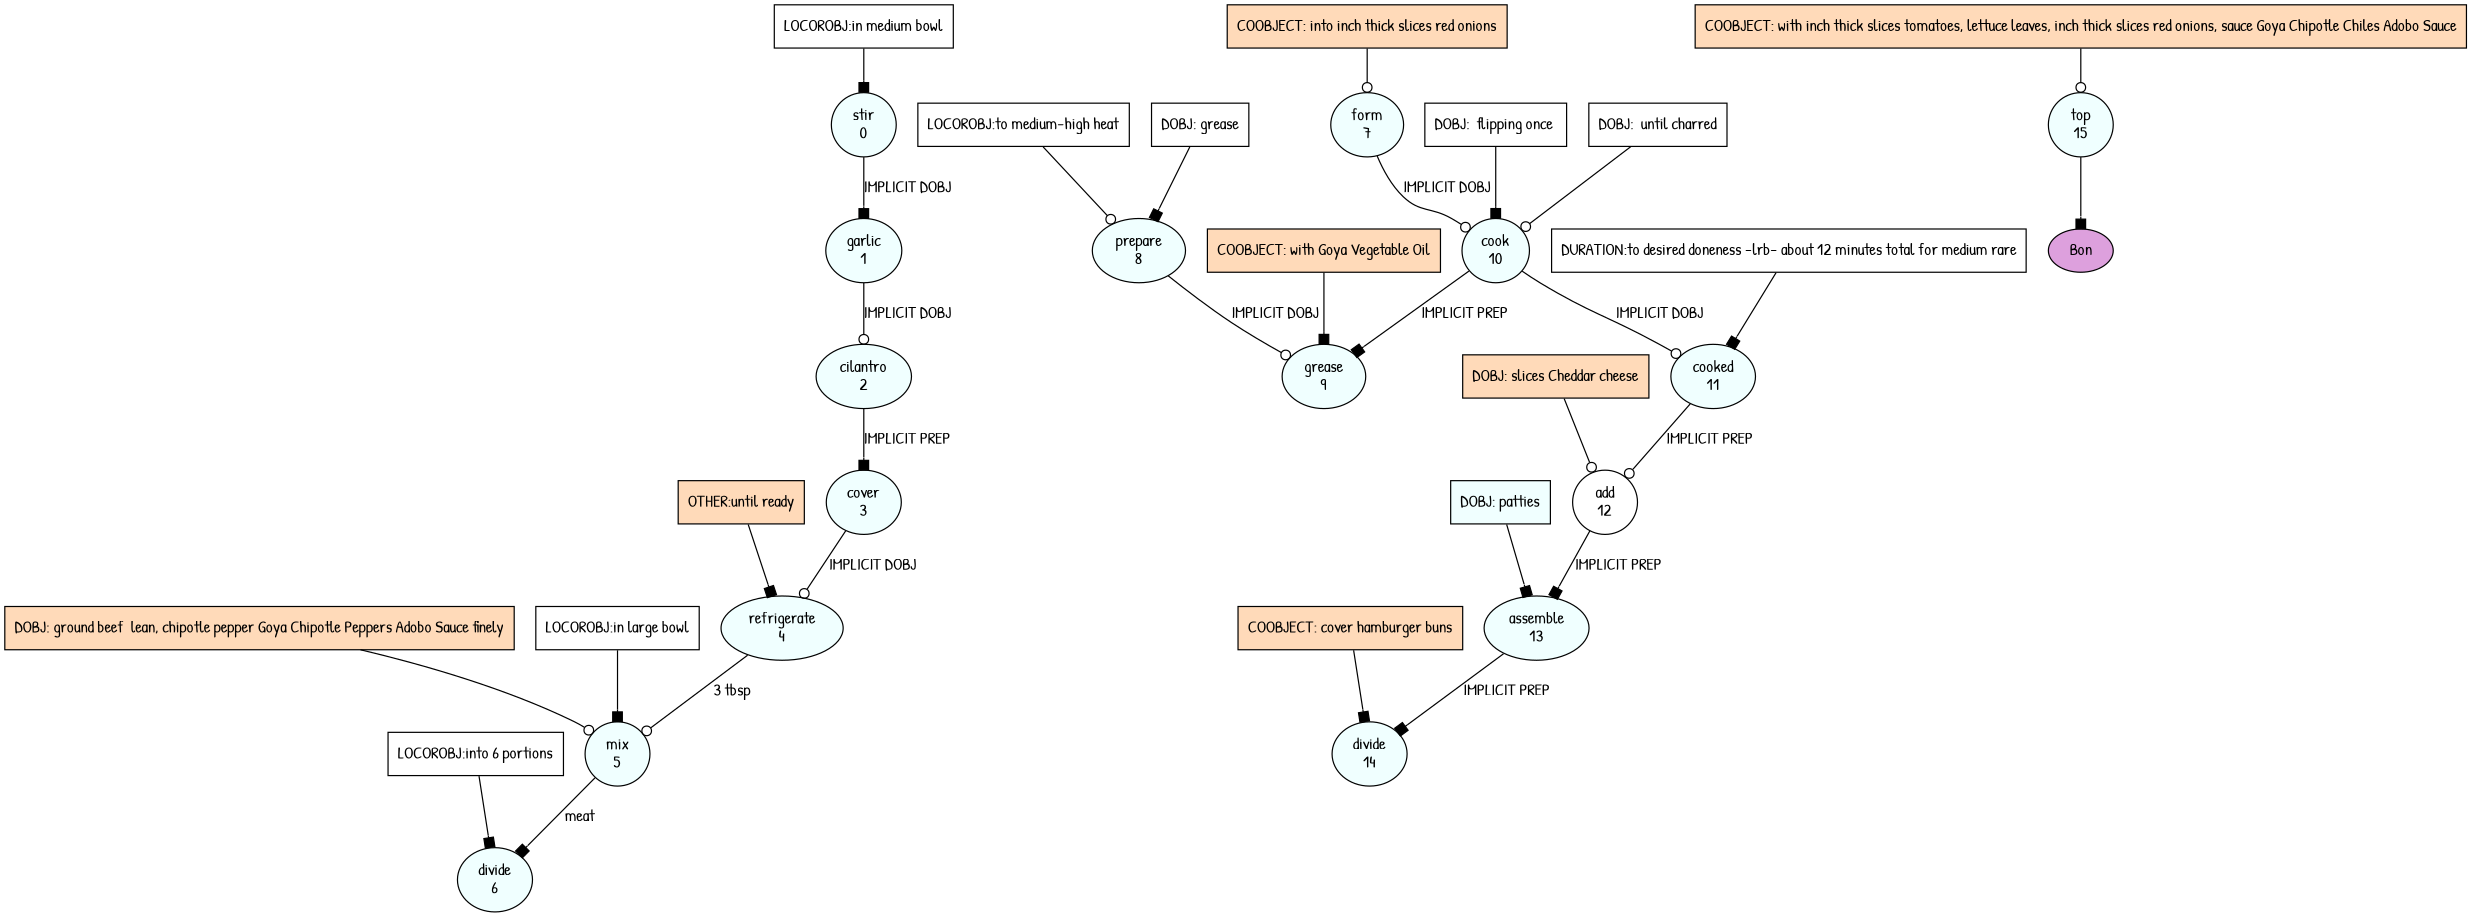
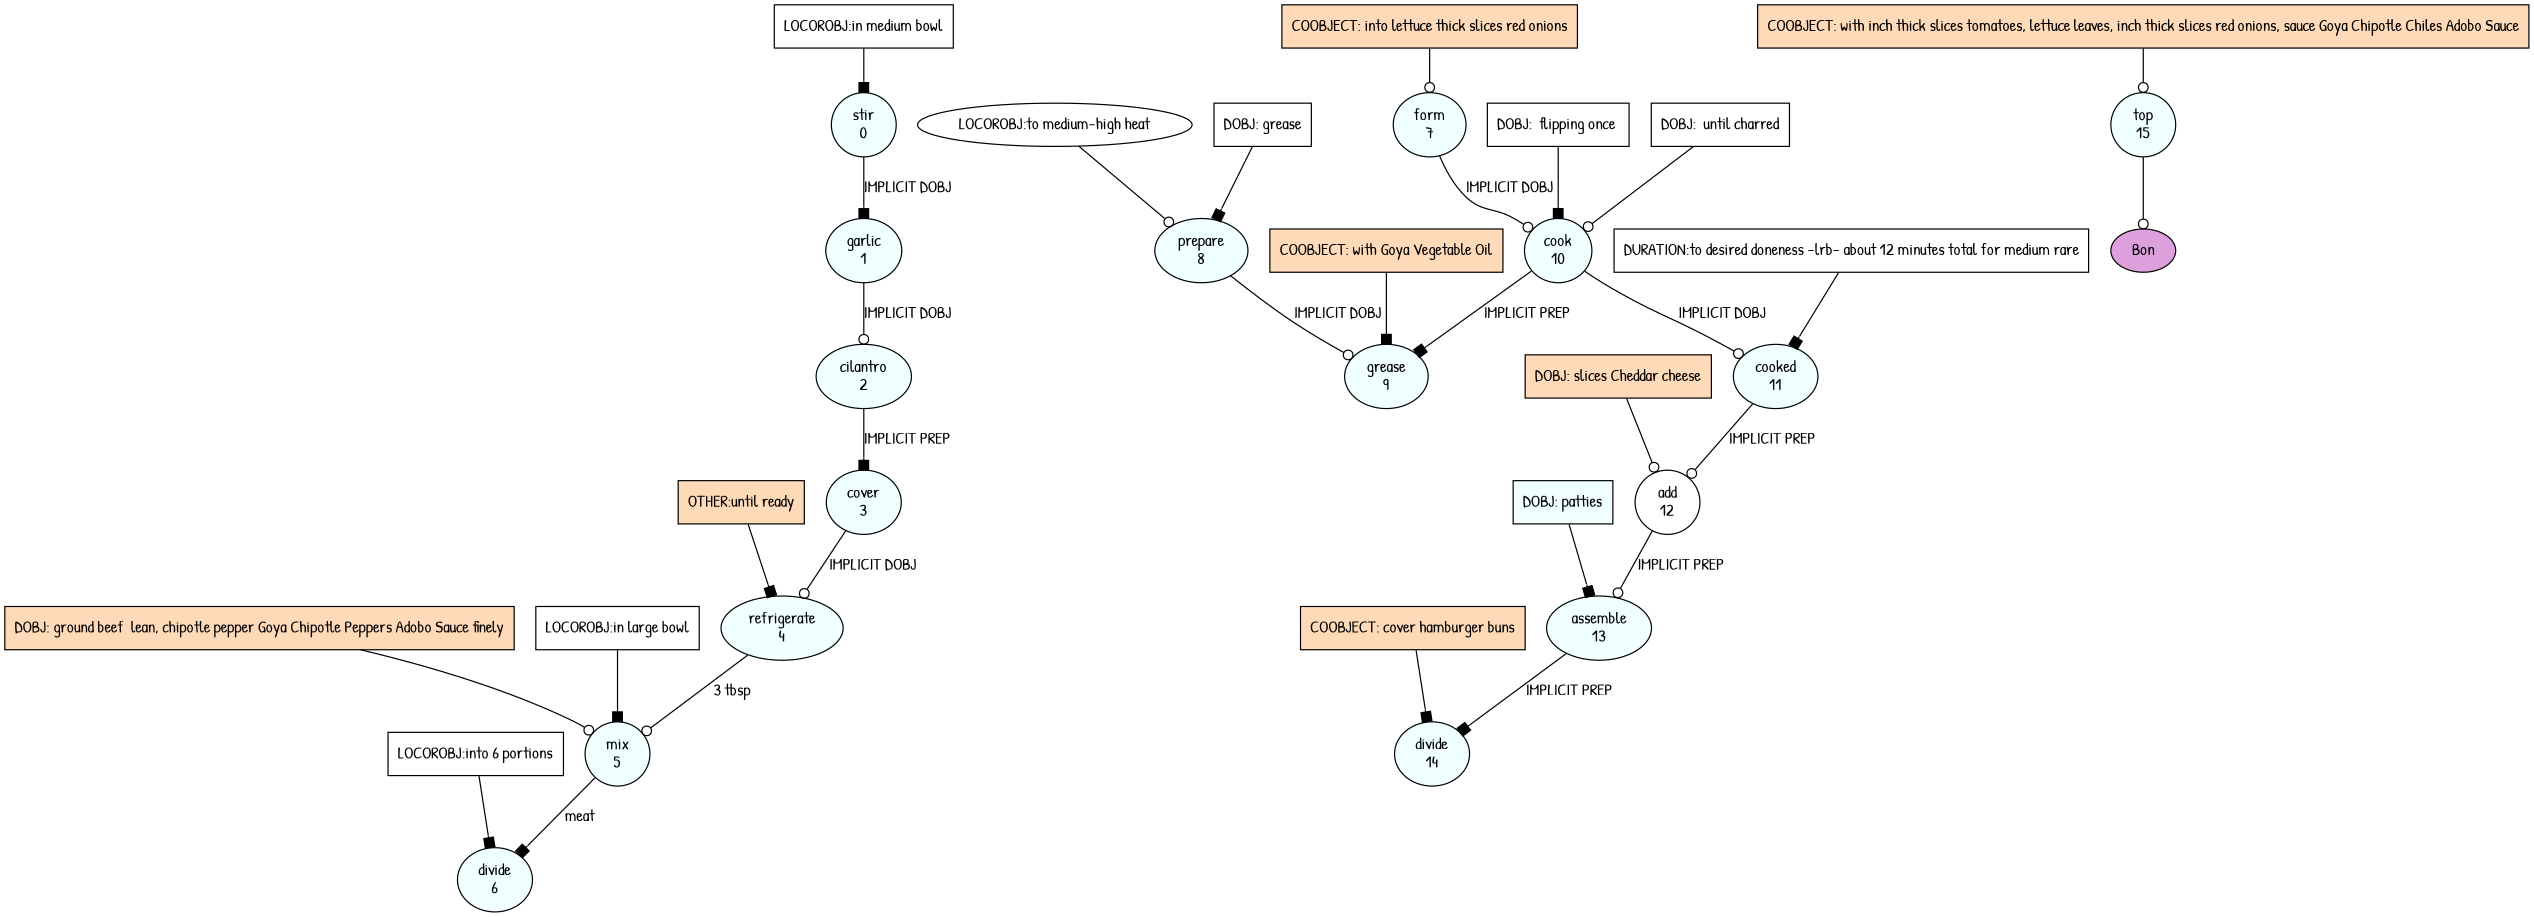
  digraph {
    fontname="Patrick Hand"
    node [fillcolor=azure fontname="Patrick Hand" shape=oval style=filled]
    edge [arrowhead=box fontname="Patrick Hand"]
    n1 [label="stir\n0"]
    n2 [label="garlic\n1"]
    n3 [label="cilantro\n2"]
    n4 [label="cover\n3"]
    n5 [label="refrigerate\n4"]
    n6 [label="mix\n5"]
    n7 [label="divide\n6"]
    n8 [label="form\n7"]
    n9 [label="cook\n10"]
    n10 [label="grease\n9"]
    n11 [label="cooked\n11"]
    n12 [label="prepare\n8"]
    n13 [fillcolor=white label="add\n12"]
    n14 [label="assemble\n13"]
    n15 [label="divide\n14"]
    n16 [label="top\n15"]
    n17 [fillcolor=plum label=Bon]
    n18 [fillcolor=white label="DOBJ: grease" shape=box]
-   n19 [fillcolor=white label="LOCOROBJ:to medium-high heat" shape=box]
+   n19 [fillcolor=white label="LOCOROBJ:to medium-high heat" shape=ellipse]
    n20 [fillcolor=white label="LOCOROBJ:in medium bowl" shape=box]
    n21 [fillcolor=peachpuff label="OTHER:until ready" shape=box]
    n22 [fillcolor=peachpuff label="DOBJ: ground beef  lean, chipotle pepper Goya Chipotle Peppers Adobo Sauce finely" shape=box]
    n23 [fillcolor=white label="LOCOROBJ:in large bowl" shape=box]
    n24 [fillcolor=white label="LOCOROBJ:into 6 portions" shape=box]
-   n25 [fillcolor=peachpuff label="COOBJECT: into inch thick slices red onions" shape=box]
+   n25 [fillcolor=peachpuff label="COOBJECT: into lettuce thick slices red onions" shape=box]
    n26 [fillcolor=peachpuff label="COOBJECT: with Goya Vegetable Oil" shape=box]
    n27 [fillcolor=white label="DOBJ:  flipping once " shape=box]
    n28 [fillcolor=white label="DOBJ:  until charred" shape=box]
    n29 [fillcolor=white label="DURATION:to desired doneness -lrb- about 12 minutes total for medium rare" shape=box]
    n30 [fillcolor=peachpuff label="DOBJ: slices Cheddar cheese" shape=box]
    n31 [label="DOBJ: patties" shape=box]
    n32 [fillcolor=peachpuff label="COOBJECT: cover hamburger buns" shape=box]
    n33 [fillcolor=peachpuff label="COOBJECT: with inch thick slices tomatoes, lettuce leaves, inch thick slices red onions, sauce Goya Chipotle Chiles Adobo Sauce" shape=box]
    n1 -> n2 [label="IMPLICIT DOBJ"]
    n2 -> n3 [arrowhead=odot label="IMPLICIT DOBJ"]
    n3 -> n4 [label="IMPLICIT PREP"]
    n4 -> n5 [arrowhead=odot label="IMPLICIT DOBJ"]
    n5 -> n6 [arrowhead=odot label=" 3 tbsp"]
    n6 -> n7 [label=meat]
    n8 -> n9 [arrowhead=odot label="IMPLICIT DOBJ"]
    n9 -> n10 [label="IMPLICIT PREP"]
    n9 -> n11 [arrowhead=odot label="IMPLICIT DOBJ"]
    n11 -> n13 [arrowhead=odot label="IMPLICIT PREP"]
    n12 -> n10 [arrowhead=odot label="IMPLICIT DOBJ"]
-   n13 -> n14 [label="IMPLICIT PREP"]
+   n13 -> n14 [arrowhead=odot label="IMPLICIT PREP"]
    n14 -> n15 [label="IMPLICIT PREP"]
-   n16 -> n17
+   n16 -> n17 [arrowhead=odot]
    n18 -> n12
    n19 -> n12 [arrowhead=odot]
    n20 -> n1
    n21 -> n5
    n22 -> n6 [arrowhead=odot]
    n23 -> n6
    n24 -> n7
    n25 -> n8 [arrowhead=odot]
    n26 -> n10
    n27 -> n9
    n28 -> n9 [arrowhead=odot]
    n29 -> n11
    n30 -> n13 [arrowhead=odot]
    n31 -> n14
    n32 -> n15
    n33 -> n16 [arrowhead=odot]
  }
